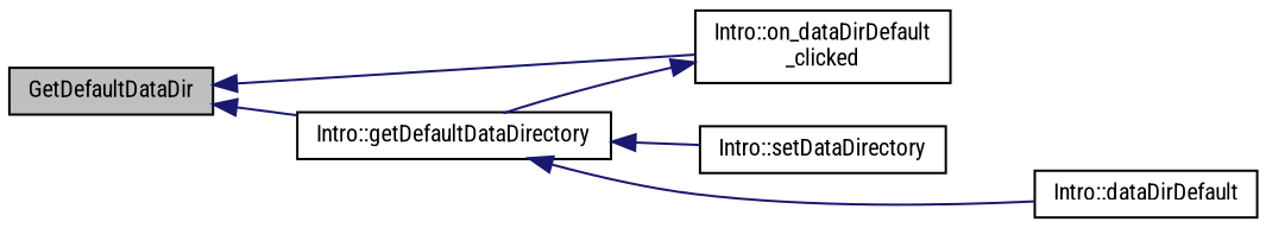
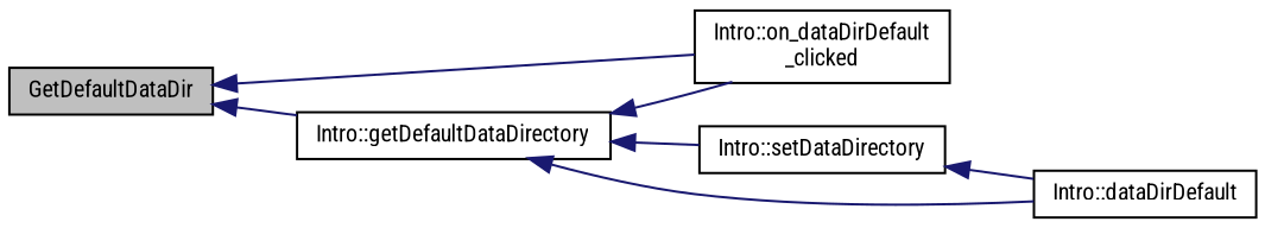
  digraph {
    fontname="Roboto Condensed"
    rankdir=LR
    node [color=black fillcolor=white fontname="Roboto Condensed" fontsize=10 shape=record style=filled]
    edge [color=midnightblue dir=back fontname="Roboto Condensed" fontsize=10 labelfontname=Helvetica labelfontsize=10 style=solid]
    n1 [fillcolor=grey75 fontcolor=black height=0.2 label=GetDefaultDataDir width=0.4]
    n2 [height=0.2 label="Intro::getDefaultDataDirectory" width=0.4]
    n3 [height=0.2 label="Intro::on_dataDirDefault\l_clicked" width=0.4]
    n4 [height=0.2 label="Intro::setDataDirectory" width=0.4]
    n5 [height=0.2 label="Intro::dataDirDefault" width=0.4]
    n1 -> n2
    n1 -> n3
-   n3 -> n2
+   n2 -> n3
    n2 -> n4
    n2 -> n5
+   n4 -> n5
  }
